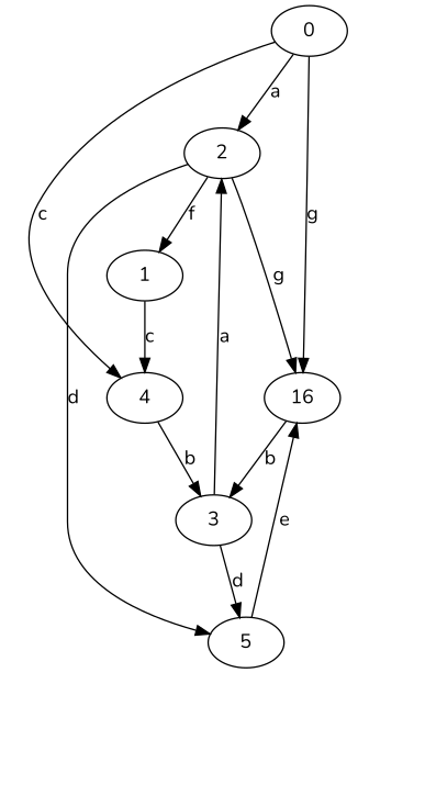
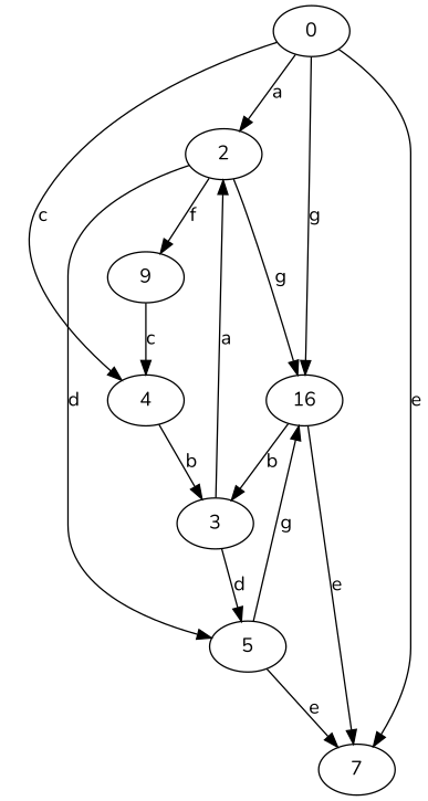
  strict digraph {
    fontname=Nunito
    node [fontname=Nunito]
    edge [fontname=Nunito]
    0
    2
+   7
    n4 [label=16]
    4
    5
-   9 [label=1]
+   9
    3
    0 -> 2 [label=a]
+   0 -> 7 [label=e]
    0 -> n4 [label=g]
    0 -> 4 [label=c]
    2 -> n4 [label=g]
    2 -> 5 [label=d]
    2 -> 9 [label=f]
+   n4 -> 7 [label=e]
    n4 -> 3 [label=b]
    4 -> 3 [label=b]
-   5 -> n4 [label=e]
+   5 -> 7 [label=e]
+   5 -> n4 [label=g]
    9 -> 4 [label=c]
    3 -> 2 [label=a]
    3 -> 5 [label=d]
  }
